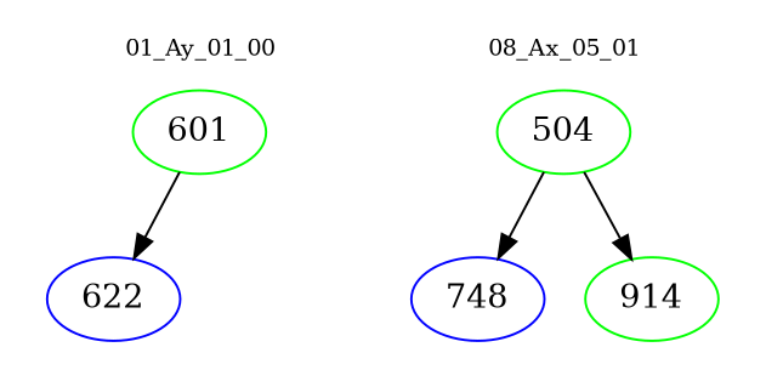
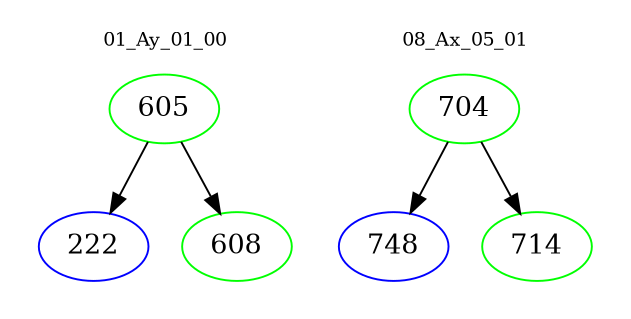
  digraph {
    node [color=green]
    edge [color=black]
-   n1 [label=601]
-   n2 [color=blue label=622]
-   n4 [label=504]
+   n1 [label=605]
+   n2 [color=blue label=222]
+   n3 [label=608]
+   n4 [label=704]
    n5 [color=blue label=748]
-   n6 [label=914]
+   n6 [label=714]
    subgraph cluster_1 {
      color=white
      fontsize=10
      label="01_Ay_01_00"
      n1
      n2
+     n3
    }
    subgraph cluster_2 {
      color=white
      fontsize=10
      label="08_Ax_05_01"
      n4
      n5
      n6
    }
    n1 -> n2
+   n1 -> n3
    n4 -> n5
    n4 -> n6
  }
